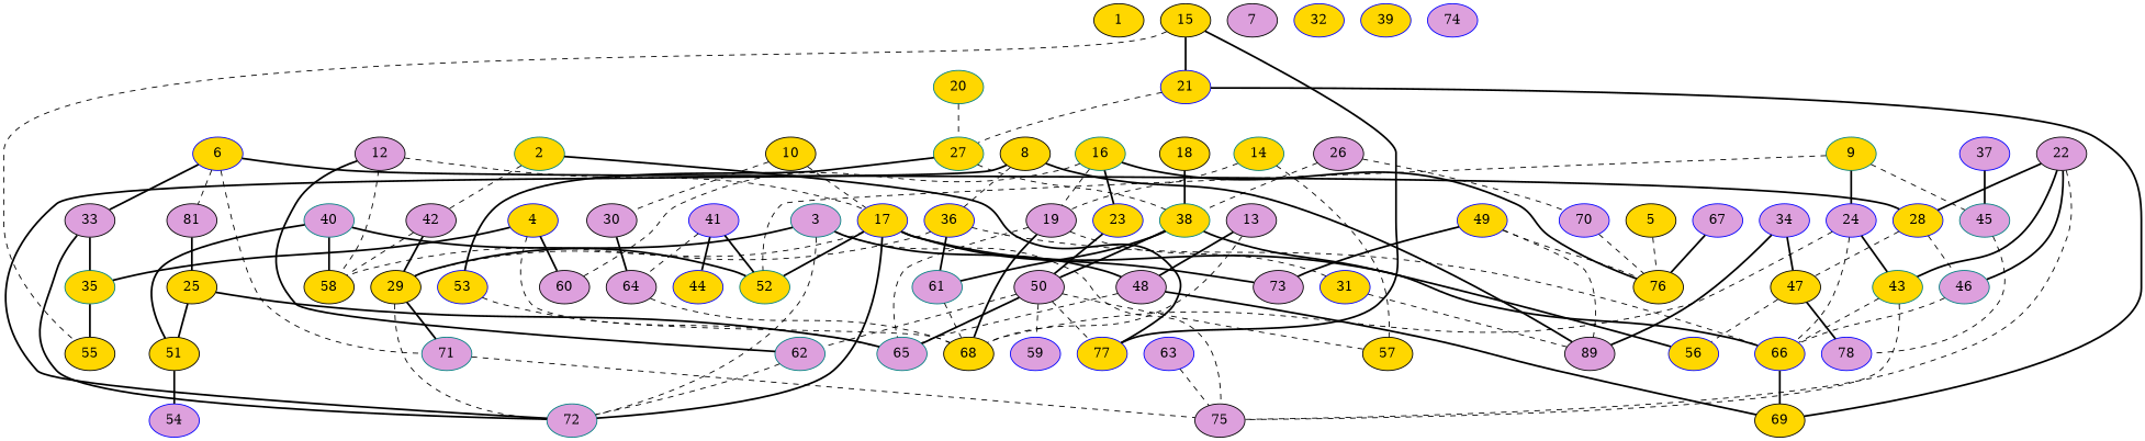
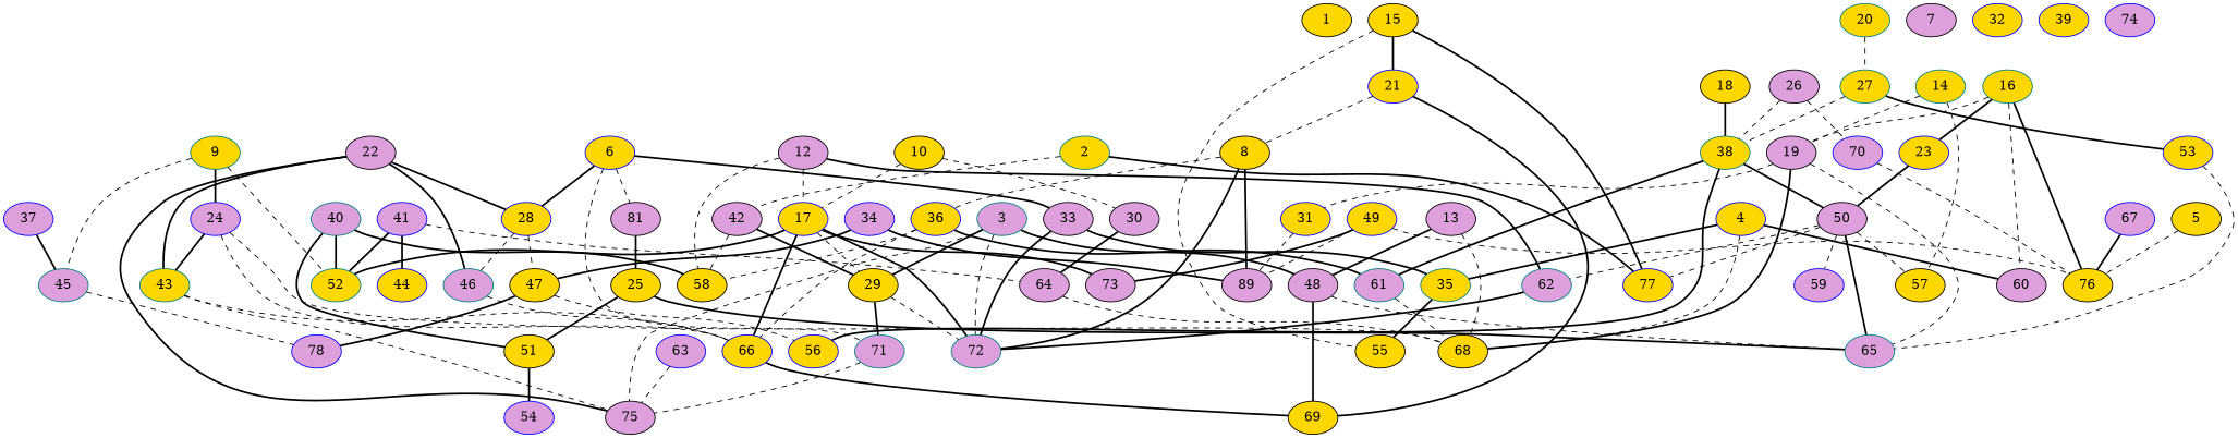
  graph {
    node [color=black fillcolor=gold style=filled]
    edge [style=bold]
    1
    2 [color=teal]
    42 [fillcolor=plum]
    77 [color=blue]
    29
    58
    3 [color=teal fillcolor=plum]
    48 [fillcolor=plum]
    72 [color=teal fillcolor=plum]
    75 [fillcolor=plum]
    71 [color=teal fillcolor=plum]
    65 [color=teal fillcolor=plum]
    69
    4 [color=blue]
    35 [color=teal]
    60 [fillcolor=plum]
    68
    55
    5
    76
    6 [color=blue]
    n22 [fillcolor=plum label=81]
    28 [color=blue]
    33 [fillcolor=plum]
    25
    46 [color=teal fillcolor=plum]
    47
    7 [fillcolor=plum]
    8
    36 [color=blue]
    n31 [fillcolor=plum label=89]
    66 [color=blue]
    61 [color=teal fillcolor=plum]
    9 [color=teal]
    24 [color=blue fillcolor=plum]
    45 [color=teal fillcolor=plum]
    52 [color=teal]
    43 [color=teal]
    78 [color=blue fillcolor=plum]
    17 [color=blue]
    10
    30 [fillcolor=plum]
    73 [fillcolor=plum]
    64 [fillcolor=plum]
    51
    12 [fillcolor=plum]
    62 [color=teal fillcolor=plum]
    13 [fillcolor=plum]
    14 [color=teal]
    19 [fillcolor=plum]
    57
    31 [color=blue]
    15
    21 [color=blue]
    27 [color=teal]
    16 [color=teal]
    23 [color=blue]
    50 [fillcolor=plum]
    38 [color=teal]
    18
    56 [color=blue]
    20 [color=teal]
    53 [color=blue]
    22 [fillcolor=plum]
    59 [color=blue fillcolor=plum]
    54 [color=blue fillcolor=plum]
    26 [fillcolor=plum]
    70 [color=blue fillcolor=plum]
    32 [color=blue]
    34 [color=blue fillcolor=plum]
    37 [color=blue fillcolor=plum]
    39 [color=blue]
    40 [color=teal fillcolor=plum]
    41 [color=blue fillcolor=plum]
    44 [color=blue]
    49 [color=blue]
    63 [color=blue fillcolor=plum]
    67 [color=blue fillcolor=plum]
    74 [color=blue fillcolor=plum]
    2 -- 42 [style=dashed]
    2 -- 77
    42 -- 29
    42 -- 58 [style=dashed]
    29 -- 72 [style=dashed]
    29 -- 71
    3 -- 29
    3 -- 48
    3 -- 72 [style=dashed]
    3 -- 75 [style=dashed]
    48 -- 65 [style=dashed]
    48 -- 69
    71 -- 75 [style=dashed]
    4 -- 35
    4 -- 60
    4 -- 68 [style=dashed]
    35 -- 55
    5 -- 76 [style=dashed]
    6 -- 71 [style=dashed]
    6 -- n22 [style=dashed]
    6 -- 28
    6 -- 33
    n22 -- 25
    28 -- 46 [style=dashed]
    28 -- 47 [style=dashed]
    33 -- 72
    33 -- 35
    25 -- 65
    25 -- 51
    46 -- 66 [style=dashed]
    47 -- 78
    47 -- 56 [style=dashed]
    8 -- 72
    8 -- 36 [style=dashed]
    8 -- n31
    36 -- 58 [style=dashed]
    36 -- 66 [style=dashed]
    36 -- 61
    66 -- 69
    61 -- 68 [style=dashed]
    9 -- 24
    9 -- 45 [style=dashed]
    9 -- 52 [style=dashed]
    24 -- 68 [style=dashed]
    24 -- 66 [style=dashed]
    24 -- 43
    45 -- 78 [style=dashed]
    43 -- 75 [style=dashed]
    43 -- 66 [style=dashed]
    17 -- 29 [style=dashed]
    17 -- 72
    17 -- 66
    17 -- 52
    17 -- 73
    10 -- 17 [style=dashed]
    10 -- 30 [style=dashed]
    30 -- 64
    64 -- 68 [style=dashed]
    51 -- 54
    12 -- 58 [style=dashed]
    12 -- 17 [style=dashed]
    12 -- 62
-   62 -- 72 [style=dashed]
+   62 -- 72
    13 -- 48
    13 -- 68 [style=dashed]
    14 -- 19 [style=dashed]
    14 -- 57 [style=dashed]
    19 -- 65 [style=dashed]
    19 -- 68
    19 -- 31 [style=dashed]
    31 -- n31 [style=dashed]
    15 -- 77
    15 -- 55 [style=dashed]
    15 -- 21
    21 -- 69
-   21 -- 27 [style=dashed]
+   21 -- 8 [style=dashed]
    27 -- 38 [style=dashed]
    27 -- 53
    16 -- 60 [style=dashed]
    16 -- 76
    16 -- 19 [style=dashed]
    16 -- 23
    23 -- 50
    50 -- 77 [style=dashed]
    50 -- 65
    50 -- 62 [style=dashed]
    50 -- 57 [style=dashed]
    50 -- 59 [style=dashed]
    38 -- 61
    38 -- 50
    38 -- 56
    18 -- 38
    20 -- 27 [style=dashed]
    53 -- 65 [style=dashed]
-   22 -- 75 [style=dashed]
+   22 -- 75
    22 -- 28
    22 -- 46
    22 -- 43
    26 -- 38 [style=dashed]
    26 -- 70 [style=dashed]
    70 -- 76 [style=dashed]
    34 -- 47
    34 -- n31
    37 -- 45
    40 -- 58
    40 -- 52
    40 -- 51
    41 -- 52
    41 -- 64 [style=dashed]
    41 -- 44
    49 -- 76 [style=dashed]
    49 -- n31 [style=dashed]
    49 -- 73
    63 -- 75 [style=dashed]
    67 -- 76
  }
